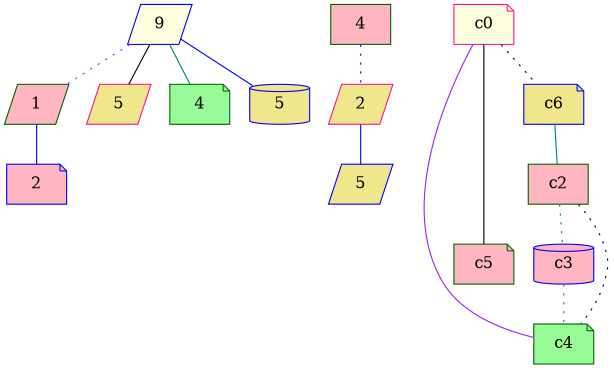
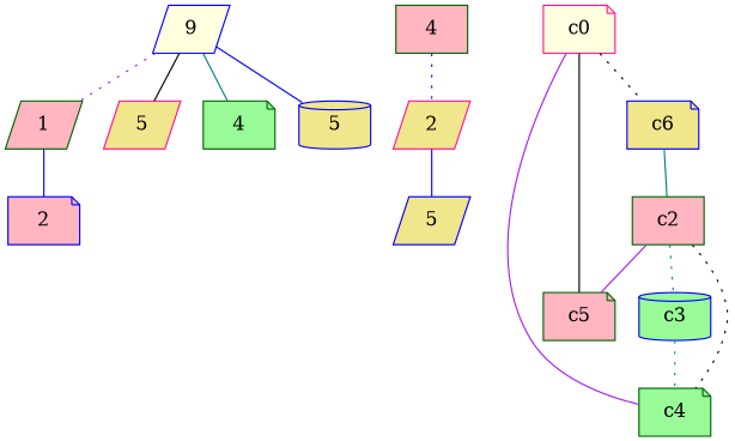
  graph {
    node [color=blue fillcolor=lightpink shape=note style=filled]
    edge [color=black]
    n1 [fillcolor=lightyellow label=9 shape=parallelogram]
    n2 [color=darkgreen label=1 shape=parallelogram]
    n3 [color=deeppink fillcolor=khaki label=5 shape=parallelogram]
    n4 [color=darkgreen fillcolor=palegreen label=4]
    n5 [fillcolor=khaki label=5 shape=cylinder]
    n6 [label=2]
    n7 [color=darkgreen label=4 shape=box]
    n8 [color=deeppink fillcolor=khaki label=2 shape=parallelogram]
    n9 [fillcolor=khaki label=5 shape=parallelogram]
    c0 [color=deeppink fillcolor=lightyellow]
    n11 [fillcolor=khaki label=c6]
    c4 [color=darkgreen fillcolor=palegreen]
    c5 [color=darkgreen]
    c2 [color=darkgreen shape=box]
-   c3 [shape=cylinder]
+   c3 [fillcolor=palegreen shape=cylinder]
    n1 -- n2 [color=purple style=dotted]
    n1 -- n3
    n1 -- n4 [color=teal]
    n1 -- n5 [color=blue]
    n2 -- n6 [color=blue]
    n7 -- n8 [color=blue style=dotted]
    n8 -- n9 [color=blue]
    c0 -- n11 [style=dotted]
    c0 -- c4 [color=purple]
    c0 -- c5
    n11 -- c2 [color=teal]
    c2 -- c4 [style=dotted]
+   c2 -- c5 [color=purple]
    c2 -- c3 [color=teal style=dotted]
    c3 -- c4 [color=teal style=dotted]
  }
